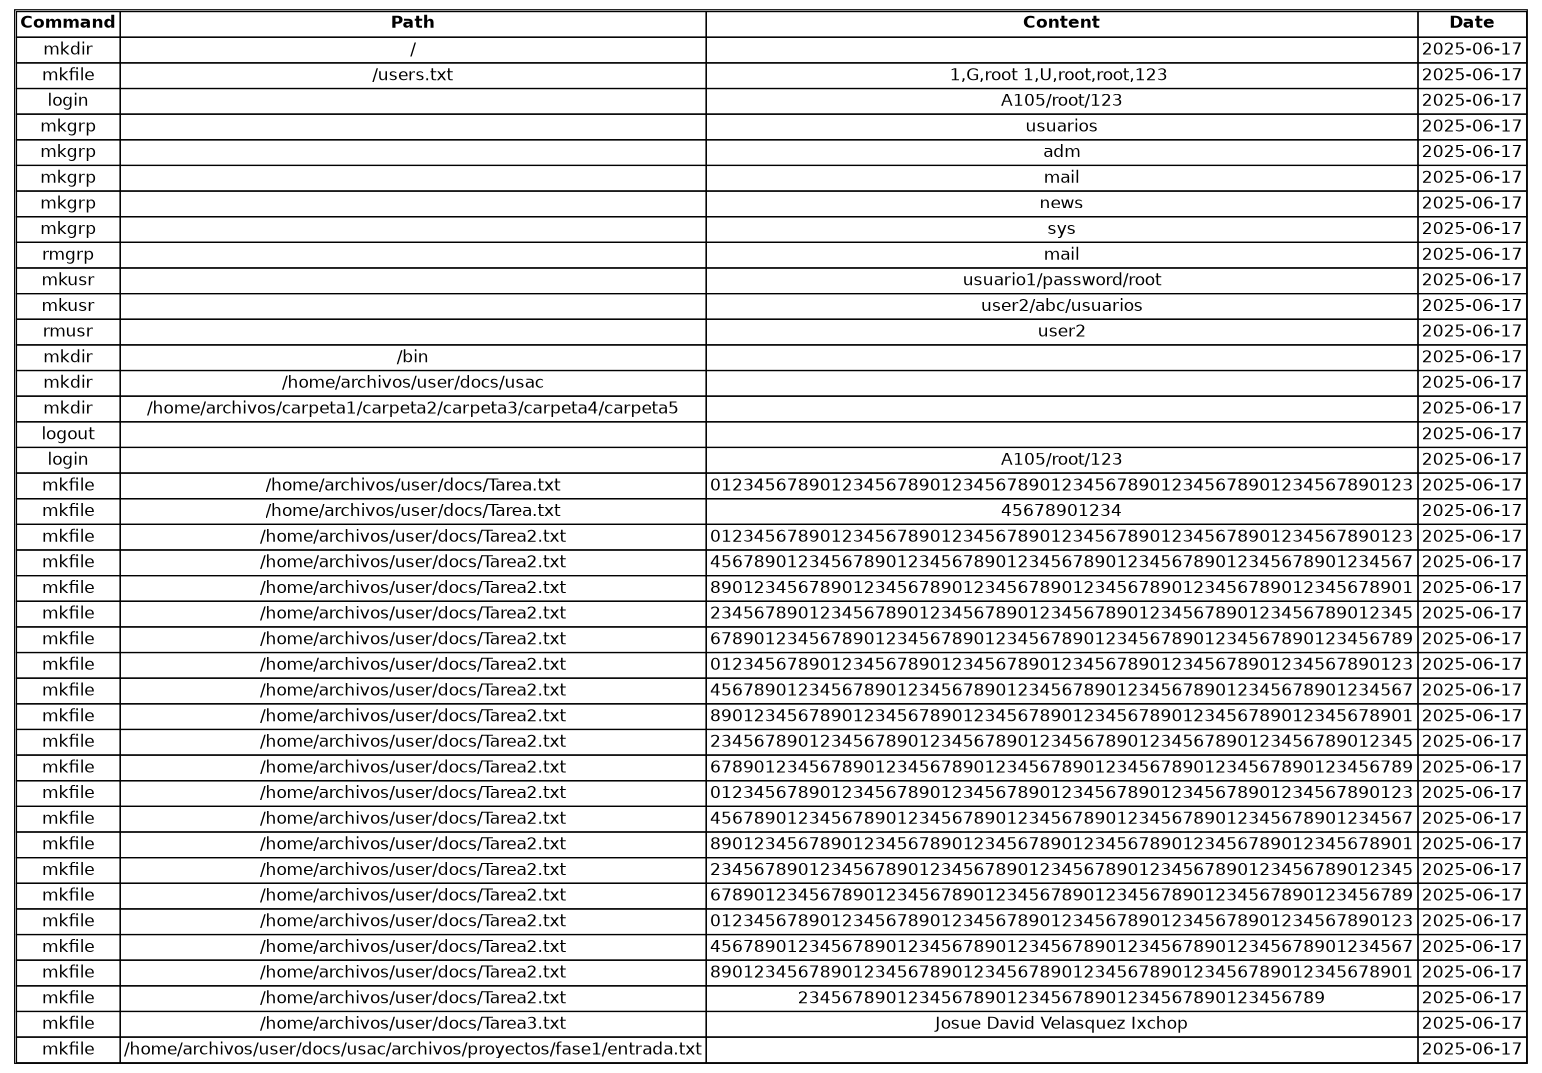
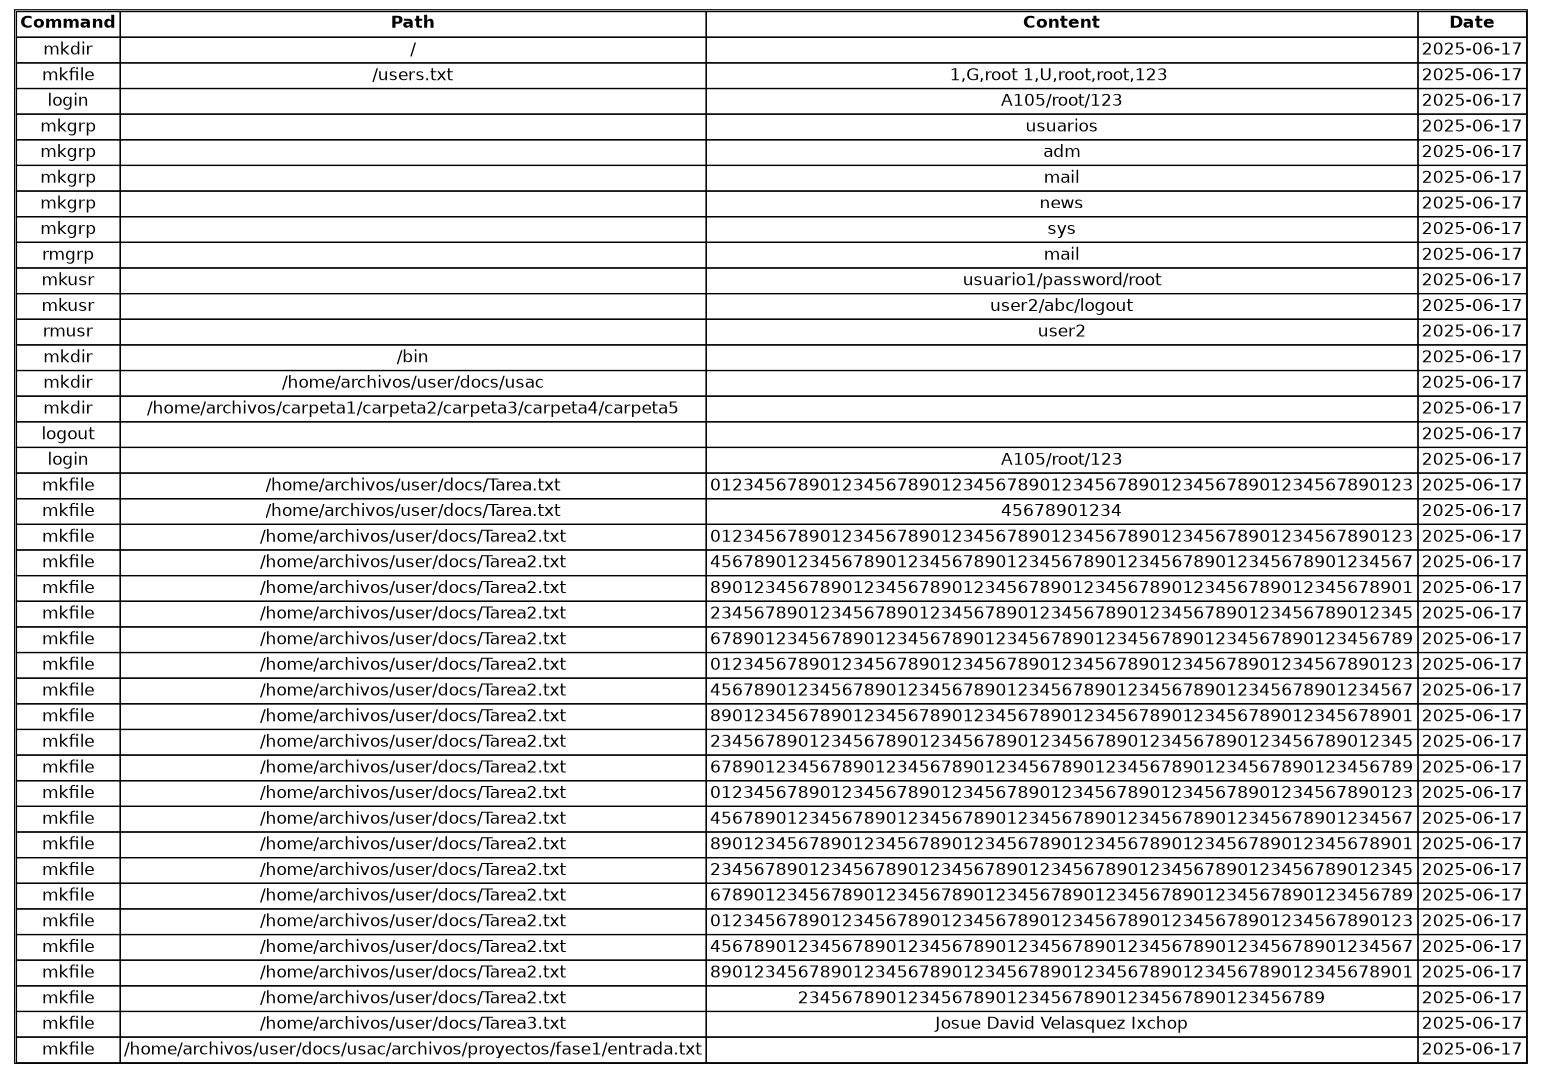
  digraph {
    rankdir=LR
    fontname="DejaVu Sans"
-   n1 [label=<         <TABLE BORDER="1" CELLBORDER="1" CELLSPACING="0"> 		<TR>                 <TD><B>Command</B></TD>                 <TD><B>Path</B></TD>                 <TD><B>Content</B></TD>                 <TD><B>Date</B></TD> 		</TR>      		<TR> 			<TD>mkdir</TD> 			<TD>/</TD> 			<TD></TD> 			<TD>2025-06-17</TD> 		</TR> 		 		<TR> 			<TD>mkfile</TD> 			<TD>/users.txt</TD> 			<TD>1,G,root 1,U,root,root,123 </TD> 			<TD>2025-06-17</TD> 		</TR> 		 		<TR> 			<TD>login</TD> 			<TD></TD> 			<TD>A105/root/123</TD> 			<TD>2025-06-17</TD> 		</TR> 		 		<TR> 			<TD>mkgrp</TD> 			<TD></TD> 			<TD>usuarios</TD> 			<TD>2025-06-17</TD> 		</TR> 		 		<TR> 			<TD>mkgrp</TD> 			<TD></TD> 			<TD>adm</TD> 			<TD>2025-06-17</TD> 		</TR> 		 		<TR> 			<TD>mkgrp</TD> 			<TD></TD> 			<TD>mail</TD> 			<TD>2025-06-17</TD> 		</TR> 		 		<TR> 			<TD>mkgrp</TD> 			<TD></TD> 			<TD>news</TD> 			<TD>2025-06-17</TD> 		</TR> 		 		<TR> 			<TD>mkgrp</TD> 			<TD></TD> 			<TD>sys</TD> 			<TD>2025-06-17</TD> 		</TR> 		 		<TR> 			<TD>rmgrp</TD> 			<TD></TD> 			<TD>mail</TD> 			<TD>2025-06-17</TD> 		</TR> 		 		<TR> 			<TD>mkusr</TD> 			<TD></TD> 			<TD>usuario1/password/root</TD> 			<TD>2025-06-17</TD> 		</TR> 		 		<TR> 			<TD>mkusr</TD> 			<TD></TD> 			<TD>user2/abc/usuarios</TD> 			<TD>2025-06-17</TD> 		</TR> 		 		<TR> 			<TD>rmusr</TD> 			<TD></TD> 			<TD>user2</TD> 			<TD>2025-06-17</TD> 		</TR> 		 		<TR> 			<TD>mkdir</TD> 			<TD>/bin</TD> 			<TD></TD> 			<TD>2025-06-17</TD> 		</TR> 		 		<TR> 			<TD>mkdir</TD> 			<TD>/home/archivos/user/docs/usac</TD> 			<TD></TD> 			<TD>2025-06-17</TD> 		</TR> 		 		<TR> 			<TD>mkdir</TD> 			<TD>/home/archivos/carpeta1/carpeta2/carpeta3/carpeta4/carpeta5</TD> 			<TD></TD> 			<TD>2025-06-17</TD> 		</TR> 		 		<TR> 			<TD>logout</TD> 			<TD></TD> 			<TD></TD> 			<TD>2025-06-17</TD> 		</TR> 		 		<TR> 			<TD>login</TD> 			<TD></TD> 			<TD>A105/root/123</TD> 			<TD>2025-06-17</TD> 		</TR> 		 		<TR> 			<TD>mkfile</TD> 			<TD>/home/archivos/user/docs/Tarea.txt</TD> 			<TD>0123456789012345678901234567890123456789012345678901234567890123</TD> 			<TD>2025-06-17</TD> 		</TR> 		 		<TR> 			<TD>mkfile</TD> 			<TD>/home/archivos/user/docs/Tarea.txt</TD> 			<TD>45678901234</TD> 			<TD>2025-06-17</TD> 		</TR> 		 		<TR> 			<TD>mkfile</TD> 			<TD>/home/archivos/user/docs/Tarea2.txt</TD> 			<TD>0123456789012345678901234567890123456789012345678901234567890123</TD> 			<TD>2025-06-17</TD> 		</TR> 		 		<TR> 			<TD>mkfile</TD> 			<TD>/home/archivos/user/docs/Tarea2.txt</TD> 			<TD>4567890123456789012345678901234567890123456789012345678901234567</TD> 			<TD>2025-06-17</TD> 		</TR> 		 		<TR> 			<TD>mkfile</TD> 			<TD>/home/archivos/user/docs/Tarea2.txt</TD> 			<TD>8901234567890123456789012345678901234567890123456789012345678901</TD> 			<TD>2025-06-17</TD> 		</TR> 		 		<TR> 			<TD>mkfile</TD> 			<TD>/home/archivos/user/docs/Tarea2.txt</TD> 			<TD>2345678901234567890123456789012345678901234567890123456789012345</TD> 			<TD>2025-06-17</TD> 		</TR> 		 		<TR> 			<TD>mkfile</TD> 			<TD>/home/archivos/user/docs/Tarea2.txt</TD> 			<TD>6789012345678901234567890123456789012345678901234567890123456789</TD> 			<TD>2025-06-17</TD> 		</TR> 		 		<TR> 			<TD>mkfile</TD> 			<TD>/home/archivos/user/docs/Tarea2.txt</TD> 			<TD>0123456789012345678901234567890123456789012345678901234567890123</TD> 			<TD>2025-06-17</TD> 		</TR> 		 		<TR> 			<TD>mkfile</TD> 			<TD>/home/archivos/user/docs/Tarea2.txt</TD> 			<TD>4567890123456789012345678901234567890123456789012345678901234567</TD> 			<TD>2025-06-17</TD> 		</TR> 		 		<TR> 			<TD>mkfile</TD> 			<TD>/home/archivos/user/docs/Tarea2.txt</TD> 			<TD>8901234567890123456789012345678901234567890123456789012345678901</TD> 			<TD>2025-06-17</TD> 		</TR> 		 		<TR> 			<TD>mkfile</TD> 			<TD>/home/archivos/user/docs/Tarea2.txt</TD> 			<TD>2345678901234567890123456789012345678901234567890123456789012345</TD> 			<TD>2025-06-17</TD> 		</TR> 		 		<TR> 			<TD>mkfile</TD> 			<TD>/home/archivos/user/docs/Tarea2.txt</TD> 			<TD>6789012345678901234567890123456789012345678901234567890123456789</TD> 			<TD>2025-06-17</TD> 		</TR> 		 		<TR> 			<TD>mkfile</TD> 			<TD>/home/archivos/user/docs/Tarea2.txt</TD> 			<TD>0123456789012345678901234567890123456789012345678901234567890123</TD> 			<TD>2025-06-17</TD> 		</TR> 		 		<TR> 			<TD>mkfile</TD> 			<TD>/home/archivos/user/docs/Tarea2.txt</TD> 			<TD>4567890123456789012345678901234567890123456789012345678901234567</TD> 			<TD>2025-06-17</TD> 		</TR> 		 		<TR> 			<TD>mkfile</TD> 			<TD>/home/archivos/user/docs/Tarea2.txt</TD> 			<TD>8901234567890123456789012345678901234567890123456789012345678901</TD> 			<TD>2025-06-17</TD> 		</TR> 		 		<TR> 			<TD>mkfile</TD> 			<TD>/home/archivos/user/docs/Tarea2.txt</TD> 			<TD>2345678901234567890123456789012345678901234567890123456789012345</TD> 			<TD>2025-06-17</TD> 		</TR> 		 		<TR> 			<TD>mkfile</TD> 			<TD>/home/archivos/user/docs/Tarea2.txt</TD> 			<TD>6789012345678901234567890123456789012345678901234567890123456789</TD> 			<TD>2025-06-17</TD> 		</TR> 		 		<TR> 			<TD>mkfile</TD> 			<TD>/home/archivos/user/docs/Tarea2.txt</TD> 			<TD>0123456789012345678901234567890123456789012345678901234567890123</TD> 			<TD>2025-06-17</TD> 		</TR> 		 		<TR> 			<TD>mkfile</TD> 			<TD>/home/archivos/user/docs/Tarea2.txt</TD> 			<TD>4567890123456789012345678901234567890123456789012345678901234567</TD> 			<TD>2025-06-17</TD> 		</TR> 		 		<TR> 			<TD>mkfile</TD> 			<TD>/home/archivos/user/docs/Tarea2.txt</TD> 			<TD>8901234567890123456789012345678901234567890123456789012345678901</TD> 			<TD>2025-06-17</TD> 		</TR> 		 		<TR> 			<TD>mkfile</TD> 			<TD>/home/archivos/user/docs/Tarea2.txt</TD> 			<TD>234567890123456789012345678901234567890123456789</TD> 			<TD>2025-06-17</TD> 		</TR> 		 		<TR> 			<TD>mkfile</TD> 			<TD>/home/archivos/user/docs/Tarea3.txt</TD> 			<TD>Josue David Velasquez Ixchop</TD> 			<TD>2025-06-17</TD> 		</TR> 		 		<TR> 			<TD>mkfile</TD> 			<TD>/home/archivos/user/docs/usac/archivos/proyectos/fase1/entrada.txt</TD> 			<TD></TD> 			<TD>2025-06-17</TD> 		</TR> 		</TABLE>     > shape=plaintext fontname="DejaVu Sans"]
+   n1 [label=<         <TABLE BORDER="1" CELLBORDER="1" CELLSPACING="0"> 		<TR>                 <TD><B>Command</B></TD>                 <TD><B>Path</B></TD>                 <TD><B>Content</B></TD>                 <TD><B>Date</B></TD> 		</TR>      		<TR> 			<TD>mkdir</TD> 			<TD>/</TD> 			<TD></TD> 			<TD>2025-06-17</TD> 		</TR> 		 		<TR> 			<TD>mkfile</TD> 			<TD>/users.txt</TD> 			<TD>1,G,root 1,U,root,root,123 </TD> 			<TD>2025-06-17</TD> 		</TR> 		 		<TR> 			<TD>login</TD> 			<TD></TD> 			<TD>A105/root/123</TD> 			<TD>2025-06-17</TD> 		</TR> 		 		<TR> 			<TD>mkgrp</TD> 			<TD></TD> 			<TD>usuarios</TD> 			<TD>2025-06-17</TD> 		</TR> 		 		<TR> 			<TD>mkgrp</TD> 			<TD></TD> 			<TD>adm</TD> 			<TD>2025-06-17</TD> 		</TR> 		 		<TR> 			<TD>mkgrp</TD> 			<TD></TD> 			<TD>mail</TD> 			<TD>2025-06-17</TD> 		</TR> 		 		<TR> 			<TD>mkgrp</TD> 			<TD></TD> 			<TD>news</TD> 			<TD>2025-06-17</TD> 		</TR> 		 		<TR> 			<TD>mkgrp</TD> 			<TD></TD> 			<TD>sys</TD> 			<TD>2025-06-17</TD> 		</TR> 		 		<TR> 			<TD>rmgrp</TD> 			<TD></TD> 			<TD>mail</TD> 			<TD>2025-06-17</TD> 		</TR> 		 		<TR> 			<TD>mkusr</TD> 			<TD></TD> 			<TD>usuario1/password/root</TD> 			<TD>2025-06-17</TD> 		</TR> 		 		<TR> 			<TD>mkusr</TD> 			<TD></TD> 			<TD>user2/abc/logout</TD> 			<TD>2025-06-17</TD> 		</TR> 		 		<TR> 			<TD>rmusr</TD> 			<TD></TD> 			<TD>user2</TD> 			<TD>2025-06-17</TD> 		</TR> 		 		<TR> 			<TD>mkdir</TD> 			<TD>/bin</TD> 			<TD></TD> 			<TD>2025-06-17</TD> 		</TR> 		 		<TR> 			<TD>mkdir</TD> 			<TD>/home/archivos/user/docs/usac</TD> 			<TD></TD> 			<TD>2025-06-17</TD> 		</TR> 		 		<TR> 			<TD>mkdir</TD> 			<TD>/home/archivos/carpeta1/carpeta2/carpeta3/carpeta4/carpeta5</TD> 			<TD></TD> 			<TD>2025-06-17</TD> 		</TR> 		 		<TR> 			<TD>logout</TD> 			<TD></TD> 			<TD></TD> 			<TD>2025-06-17</TD> 		</TR> 		 		<TR> 			<TD>login</TD> 			<TD></TD> 			<TD>A105/root/123</TD> 			<TD>2025-06-17</TD> 		</TR> 		 		<TR> 			<TD>mkfile</TD> 			<TD>/home/archivos/user/docs/Tarea.txt</TD> 			<TD>0123456789012345678901234567890123456789012345678901234567890123</TD> 			<TD>2025-06-17</TD> 		</TR> 		 		<TR> 			<TD>mkfile</TD> 			<TD>/home/archivos/user/docs/Tarea.txt</TD> 			<TD>45678901234</TD> 			<TD>2025-06-17</TD> 		</TR> 		 		<TR> 			<TD>mkfile</TD> 			<TD>/home/archivos/user/docs/Tarea2.txt</TD> 			<TD>0123456789012345678901234567890123456789012345678901234567890123</TD> 			<TD>2025-06-17</TD> 		</TR> 		 		<TR> 			<TD>mkfile</TD> 			<TD>/home/archivos/user/docs/Tarea2.txt</TD> 			<TD>4567890123456789012345678901234567890123456789012345678901234567</TD> 			<TD>2025-06-17</TD> 		</TR> 		 		<TR> 			<TD>mkfile</TD> 			<TD>/home/archivos/user/docs/Tarea2.txt</TD> 			<TD>8901234567890123456789012345678901234567890123456789012345678901</TD> 			<TD>2025-06-17</TD> 		</TR> 		 		<TR> 			<TD>mkfile</TD> 			<TD>/home/archivos/user/docs/Tarea2.txt</TD> 			<TD>2345678901234567890123456789012345678901234567890123456789012345</TD> 			<TD>2025-06-17</TD> 		</TR> 		 		<TR> 			<TD>mkfile</TD> 			<TD>/home/archivos/user/docs/Tarea2.txt</TD> 			<TD>6789012345678901234567890123456789012345678901234567890123456789</TD> 			<TD>2025-06-17</TD> 		</TR> 		 		<TR> 			<TD>mkfile</TD> 			<TD>/home/archivos/user/docs/Tarea2.txt</TD> 			<TD>0123456789012345678901234567890123456789012345678901234567890123</TD> 			<TD>2025-06-17</TD> 		</TR> 		 		<TR> 			<TD>mkfile</TD> 			<TD>/home/archivos/user/docs/Tarea2.txt</TD> 			<TD>4567890123456789012345678901234567890123456789012345678901234567</TD> 			<TD>2025-06-17</TD> 		</TR> 		 		<TR> 			<TD>mkfile</TD> 			<TD>/home/archivos/user/docs/Tarea2.txt</TD> 			<TD>8901234567890123456789012345678901234567890123456789012345678901</TD> 			<TD>2025-06-17</TD> 		</TR> 		 		<TR> 			<TD>mkfile</TD> 			<TD>/home/archivos/user/docs/Tarea2.txt</TD> 			<TD>2345678901234567890123456789012345678901234567890123456789012345</TD> 			<TD>2025-06-17</TD> 		</TR> 		 		<TR> 			<TD>mkfile</TD> 			<TD>/home/archivos/user/docs/Tarea2.txt</TD> 			<TD>6789012345678901234567890123456789012345678901234567890123456789</TD> 			<TD>2025-06-17</TD> 		</TR> 		 		<TR> 			<TD>mkfile</TD> 			<TD>/home/archivos/user/docs/Tarea2.txt</TD> 			<TD>0123456789012345678901234567890123456789012345678901234567890123</TD> 			<TD>2025-06-17</TD> 		</TR> 		 		<TR> 			<TD>mkfile</TD> 			<TD>/home/archivos/user/docs/Tarea2.txt</TD> 			<TD>4567890123456789012345678901234567890123456789012345678901234567</TD> 			<TD>2025-06-17</TD> 		</TR> 		 		<TR> 			<TD>mkfile</TD> 			<TD>/home/archivos/user/docs/Tarea2.txt</TD> 			<TD>8901234567890123456789012345678901234567890123456789012345678901</TD> 			<TD>2025-06-17</TD> 		</TR> 		 		<TR> 			<TD>mkfile</TD> 			<TD>/home/archivos/user/docs/Tarea2.txt</TD> 			<TD>2345678901234567890123456789012345678901234567890123456789012345</TD> 			<TD>2025-06-17</TD> 		</TR> 		 		<TR> 			<TD>mkfile</TD> 			<TD>/home/archivos/user/docs/Tarea2.txt</TD> 			<TD>6789012345678901234567890123456789012345678901234567890123456789</TD> 			<TD>2025-06-17</TD> 		</TR> 		 		<TR> 			<TD>mkfile</TD> 			<TD>/home/archivos/user/docs/Tarea2.txt</TD> 			<TD>0123456789012345678901234567890123456789012345678901234567890123</TD> 			<TD>2025-06-17</TD> 		</TR> 		 		<TR> 			<TD>mkfile</TD> 			<TD>/home/archivos/user/docs/Tarea2.txt</TD> 			<TD>4567890123456789012345678901234567890123456789012345678901234567</TD> 			<TD>2025-06-17</TD> 		</TR> 		 		<TR> 			<TD>mkfile</TD> 			<TD>/home/archivos/user/docs/Tarea2.txt</TD> 			<TD>8901234567890123456789012345678901234567890123456789012345678901</TD> 			<TD>2025-06-17</TD> 		</TR> 		 		<TR> 			<TD>mkfile</TD> 			<TD>/home/archivos/user/docs/Tarea2.txt</TD> 			<TD>234567890123456789012345678901234567890123456789</TD> 			<TD>2025-06-17</TD> 		</TR> 		 		<TR> 			<TD>mkfile</TD> 			<TD>/home/archivos/user/docs/Tarea3.txt</TD> 			<TD>Josue David Velasquez Ixchop</TD> 			<TD>2025-06-17</TD> 		</TR> 		 		<TR> 			<TD>mkfile</TD> 			<TD>/home/archivos/user/docs/usac/archivos/proyectos/fase1/entrada.txt</TD> 			<TD></TD> 			<TD>2025-06-17</TD> 		</TR> 		</TABLE>     > shape=plaintext fontname="DejaVu Sans"]
  }
